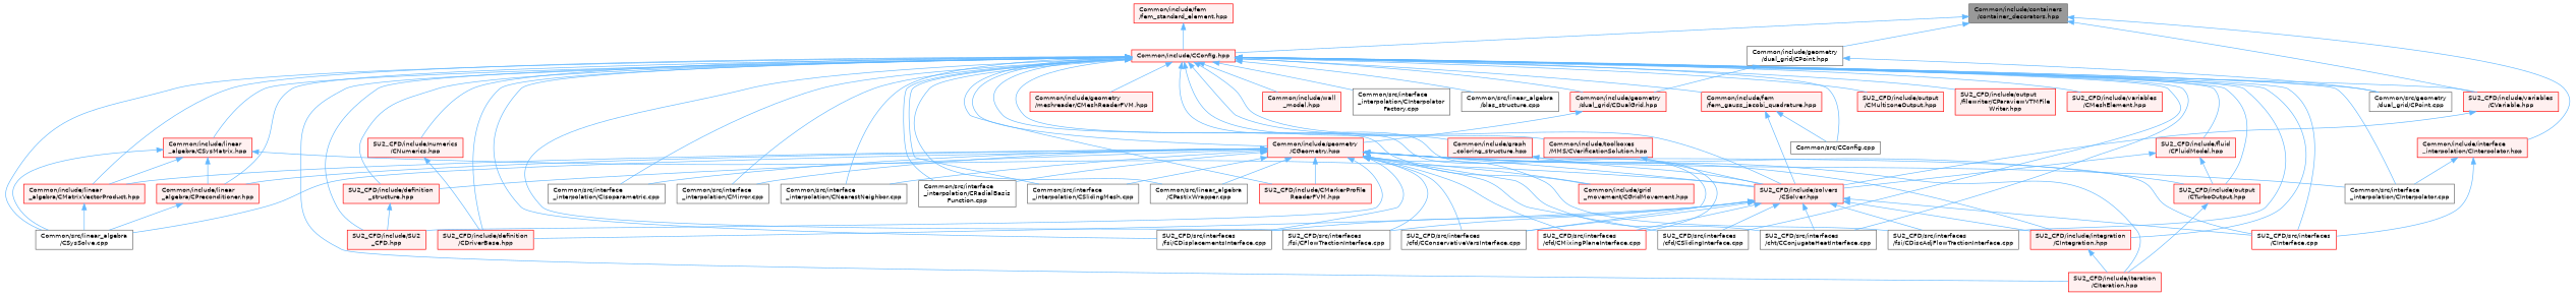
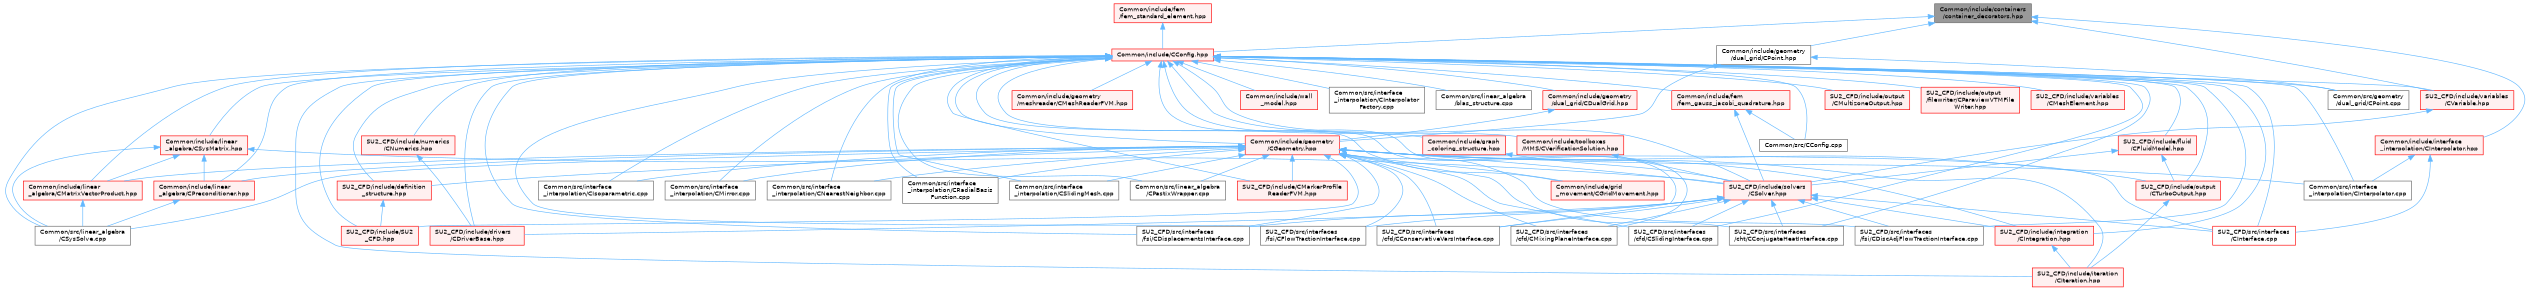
  digraph {
    node [color=red fillcolor="#FFF0F0" fontname=Helvetica fontsize=10 shape=box style=filled]
    edge [color=steelblue1 dir=back fontname=Helvetica fontsize=10 labelfontname=Helvetica labelfontsize=10 style=solid]
    n1 [color=gray40 fillcolor=grey60 fontcolor=black height=0.2 label="Common/include/containers\l/container_decorators.hpp" width=0.4]
    n2 [height=0.2 label="Common/include/CConfig.hpp" width=0.4]
    n3 [height=0.2 label="SU2_CFD/include/variables\l/CVariable.hpp" width=0.4]
    n4 [color=grey40 fillcolor=white height=0.2 label="Common/include/geometry\l/dual_grid/CPoint.hpp" width=0.4]
    n5 [height=0.2 label="Common/include/interface\l_interpolation/CInterpolator.hpp" width=0.4]
    n6 [height=0.2 label="Common/include/fem\l/fem_gauss_jacobi_quadrature.hpp" width=0.4]
    n7 [color=grey40 fillcolor=white height=0.2 label="Common/src/CConfig.cpp" width=0.4]
    n8 [height=0.2 label="Common/include/geometry\l/CGeometry.hpp" width=0.4]
    n9 [height=0.2 label="Common/include/grid\l_movement/CGridMovement.hpp" width=0.4]
    n10 [height=0.2 label="Common/include/linear\l_algebra/CMatrixVectorProduct.hpp" width=0.4]
    n11 [color=grey40 fillcolor=white height=0.2 label="Common/src/linear_algebra\l/CSysSolve.cpp" width=0.4]
    n12 [height=0.2 label="Common/include/linear\l_algebra/CPreconditioner.hpp" width=0.4]
    n13 [color=grey40 fillcolor=white height=0.2 label="Common/src/interface\l_interpolation/CInterpolator.cpp" width=0.4]
    n14 [color=grey40 fillcolor=white height=0.2 label="Common/src/interface\l_interpolation/CIsoparametric.cpp" width=0.4]
    n15 [color=grey40 fillcolor=white height=0.2 label="Common/src/interface\l_interpolation/CMirror.cpp" width=0.4]
    n16 [color=grey40 fillcolor=white height=0.2 label="Common/src/interface\l_interpolation/CNearestNeighbor.cpp" width=0.4]
    n17 [color=grey40 fillcolor=white height=0.2 label="Common/src/interface\l_interpolation/CRadialBasis\lFunction.cpp" width=0.4]
    n18 [color=grey40 fillcolor=white height=0.2 label="Common/src/interface\l_interpolation/CSlidingMesh.cpp" width=0.4]
    n19 [color=grey40 fillcolor=white height=0.2 label="Common/src/linear_algebra\l/CPastixWrapper.cpp" width=0.4]
    n20 [height=0.2 label="SU2_CFD/include/CMarkerProfile\lReaderFVM.hpp" width=0.4]
    n21 [height=0.2 label="SU2_CFD/include/SU2\l_CFD.hpp" width=0.4]
    n22 [height=0.2 label="SU2_CFD/include/definition\l_structure.hpp" width=0.4]
    n23 [height=0.2 label="SU2_CFD/include/integration\l/CIntegration.hpp" width=0.4]
    n24 [height=0.2 label="SU2_CFD/include/iteration\l/CIteration.hpp" width=0.4]
    n25 [height=0.2 label="SU2_CFD/include/output\l/CTurboOutput.hpp" width=0.4]
    n26 [height=0.2 label="SU2_CFD/include/solvers\l/CSolver.hpp" width=0.4]
-   n27 [height=0.2 label="SU2_CFD/include/definition\l/CDriverBase.hpp" width=0.4]
+   n27 [height=0.2 label="SU2_CFD/include/drivers\l/CDriverBase.hpp" width=0.4]
    n28 [fillcolor=white height=0.2 label="SU2_CFD/src/interfaces\l/CInterface.cpp" width=0.4]
    n29 [color=grey40 fillcolor=white height=0.2 label="SU2_CFD/src/interfaces\l/cfd/CConservativeVarsInterface.cpp" width=0.4]
-   n30 [fillcolor=white height=0.2 label="SU2_CFD/src/interfaces\l/cfd/CMixingPlaneInterface.cpp" width=0.4]
+   n30 [color=grey40 fillcolor=white height=0.2 label="SU2_CFD/src/interfaces\l/cfd/CMixingPlaneInterface.cpp" width=0.4]
    n31 [color=grey40 fillcolor=white height=0.2 label="SU2_CFD/src/interfaces\l/cfd/CSlidingInterface.cpp" width=0.4]
    n32 [color=grey40 fillcolor=white height=0.2 label="SU2_CFD/src/interfaces\l/cht/CConjugateHeatInterface.cpp" width=0.4]
    n33 [color=grey40 fillcolor=white height=0.2 label="SU2_CFD/src/interfaces\l/fsi/CDiscAdjFlowTractionInterface.cpp" width=0.4]
    n34 [color=grey40 fillcolor=white height=0.2 label="SU2_CFD/src/interfaces\l/fsi/CDisplacementsInterface.cpp" width=0.4]
    n35 [color=grey40 fillcolor=white height=0.2 label="SU2_CFD/src/interfaces\l/fsi/CFlowTractionInterface.cpp" width=0.4]
    n36 [height=0.2 label="Common/include/geometry\l/dual_grid/CDualGrid.hpp" width=0.4]
    n37 [height=0.2 label="Common/include/geometry\l/meshreader/CMeshReaderFVM.hpp" width=0.4]
    n38 [height=0.2 label="Common/include/graph\l_coloring_structure.hpp" width=0.4]
    n39 [height=0.2 label="Common/include/linear\l_algebra/CSysMatrix.hpp" width=0.4]
    n40 [height=0.2 label="Common/include/toolboxes\l/MMS/CVerificationSolution.hpp" width=0.4]
    n41 [height=0.2 label="Common/include/wall\l_model.hpp" width=0.4]
    n42 [color=grey40 fillcolor=white height=0.2 label="Common/src/geometry\l/dual_grid/CPoint.cpp" width=0.4]
    n43 [color=grey40 fillcolor=white height=0.2 label="Common/src/interface\l_interpolation/CInterpolator\lFactory.cpp" width=0.4]
    n44 [color=grey40 fillcolor=white height=0.2 label="Common/src/linear_algebra\l/blas_structure.cpp" width=0.4]
    n45 [height=0.2 label="SU2_CFD/include/fluid\l/CFluidModel.hpp" width=0.4]
    n46 [height=0.2 label="SU2_CFD/include/numerics\l/CNumerics.hpp" width=0.4]
    n47 [height=0.2 label="SU2_CFD/include/output\l/CMultizoneOutput.hpp" width=0.4]
    n48 [height=0.2 label="SU2_CFD/include/output\l/filewriter/CParaviewVTMFile\lWriter.hpp" width=0.4]
    n49 [height=0.2 label="SU2_CFD/include/variables\l/CMeshElement.hpp" width=0.4]
    n50 [height=0.2 label="Common/include/fem\l/fem_standard_element.hpp" width=0.4]
    n1 -> n2
    n1 -> n3
    n1 -> n4
    n1 -> n5
    n2 -> n3
    n2 -> n6
    n2 -> n7
    n2 -> n8
    n2 -> n9
    n2 -> n10
    n2 -> n11
    n2 -> n12
    n2 -> n13
    n2 -> n14
    n2 -> n15
    n2 -> n16
    n2 -> n17
    n2 -> n18
    n2 -> n19
    n2 -> n20
    n2 -> n21
    n2 -> n22
    n2 -> n23
    n2 -> n24
    n2 -> n25
    n2 -> n26
    n2 -> n27
    n2 -> n28
    n2 -> n29
    n2 -> n30
    n2 -> n31
    n2 -> n32
    n2 -> n33
    n2 -> n34
    n2 -> n35
    n2 -> n36
    n2 -> n37
    n2 -> n38
    n2 -> n39
    n2 -> n40
    n2 -> n41
    n2 -> n42
    n2 -> n43
    n2 -> n44
    n2 -> n45
    n2 -> n46
    n2 -> n47
    n2 -> n48
    n2 -> n49
    n3 -> n26
-   n4 -> n36
+   n4 -> n8
    n4 -> n42
    n5 -> n13
    n5 -> n28
    n6 -> n7
    n6 -> n26
    n8 -> n9
    n8 -> n10
    n8 -> n11
    n8 -> n12
    n8 -> n13
    n8 -> n14
    n8 -> n15
    n8 -> n16
    n8 -> n17
    n8 -> n18
    n8 -> n19
    n8 -> n20
    n8 -> n21
    n8 -> n22
    n8 -> n23
    n8 -> n24
    n8 -> n25
    n8 -> n26
    n8 -> n28
    n8 -> n29
    n8 -> n30
    n8 -> n31
    n8 -> n32
    n8 -> n33
    n8 -> n34
    n8 -> n35
    n10 -> n11
    n12 -> n11
    n22 -> n21
    n23 -> n24
    n25 -> n24
    n26 -> n23
    n26 -> n27
    n26 -> n28
    n26 -> n29
    n26 -> n30
    n26 -> n31
    n26 -> n32
    n26 -> n33
    n26 -> n34
    n26 -> n35
    n36 -> n8
    n38 -> n26
    n39 -> n10
    n39 -> n11
    n39 -> n12
    n39 -> n26
    n40 -> n26
    n45 -> n25
    n45 -> n26
    n46 -> n27
    n50 -> n2
  }
